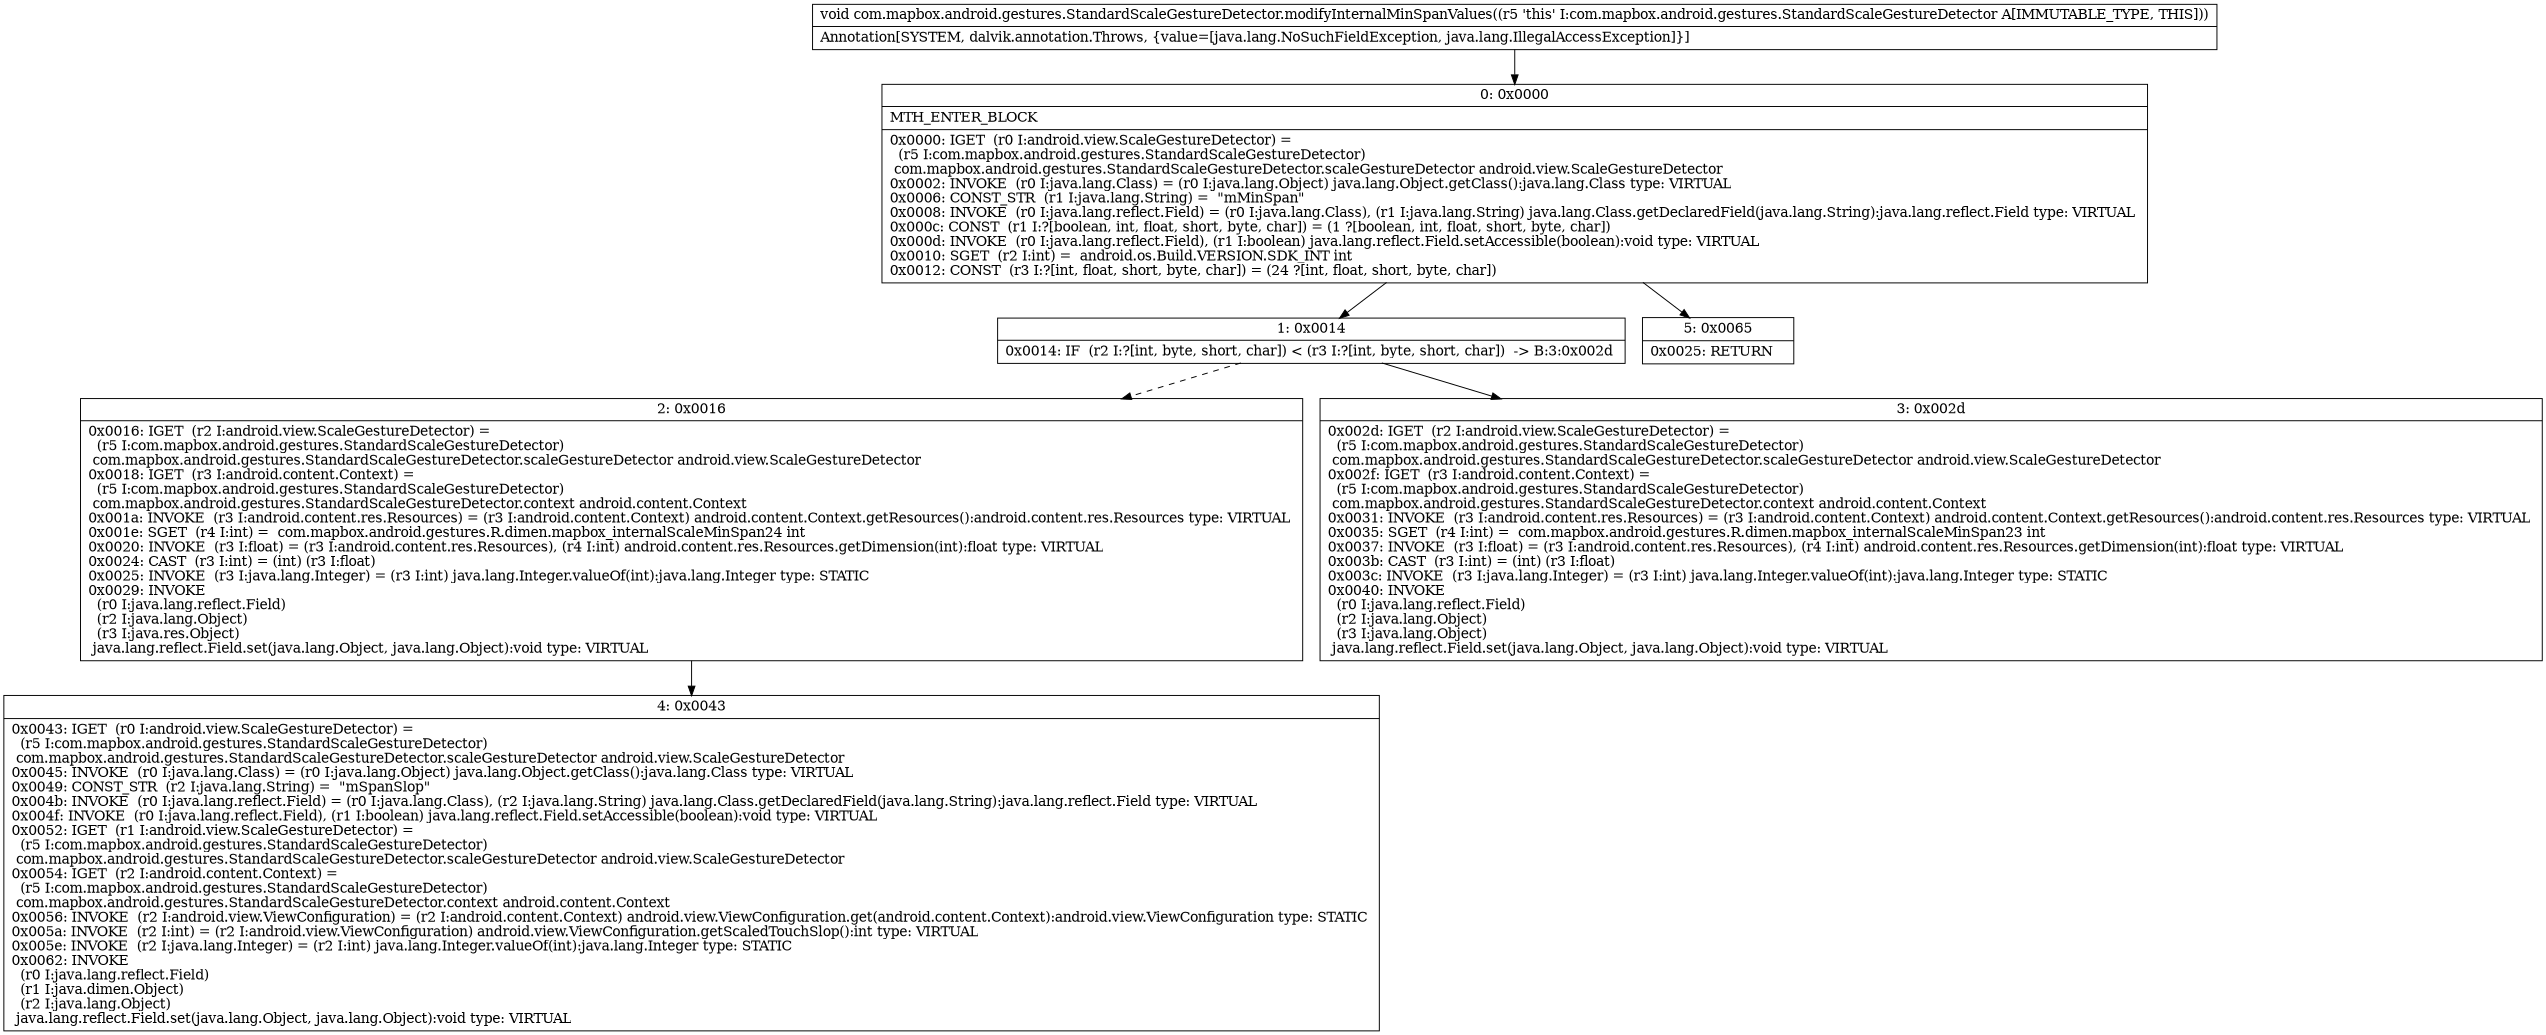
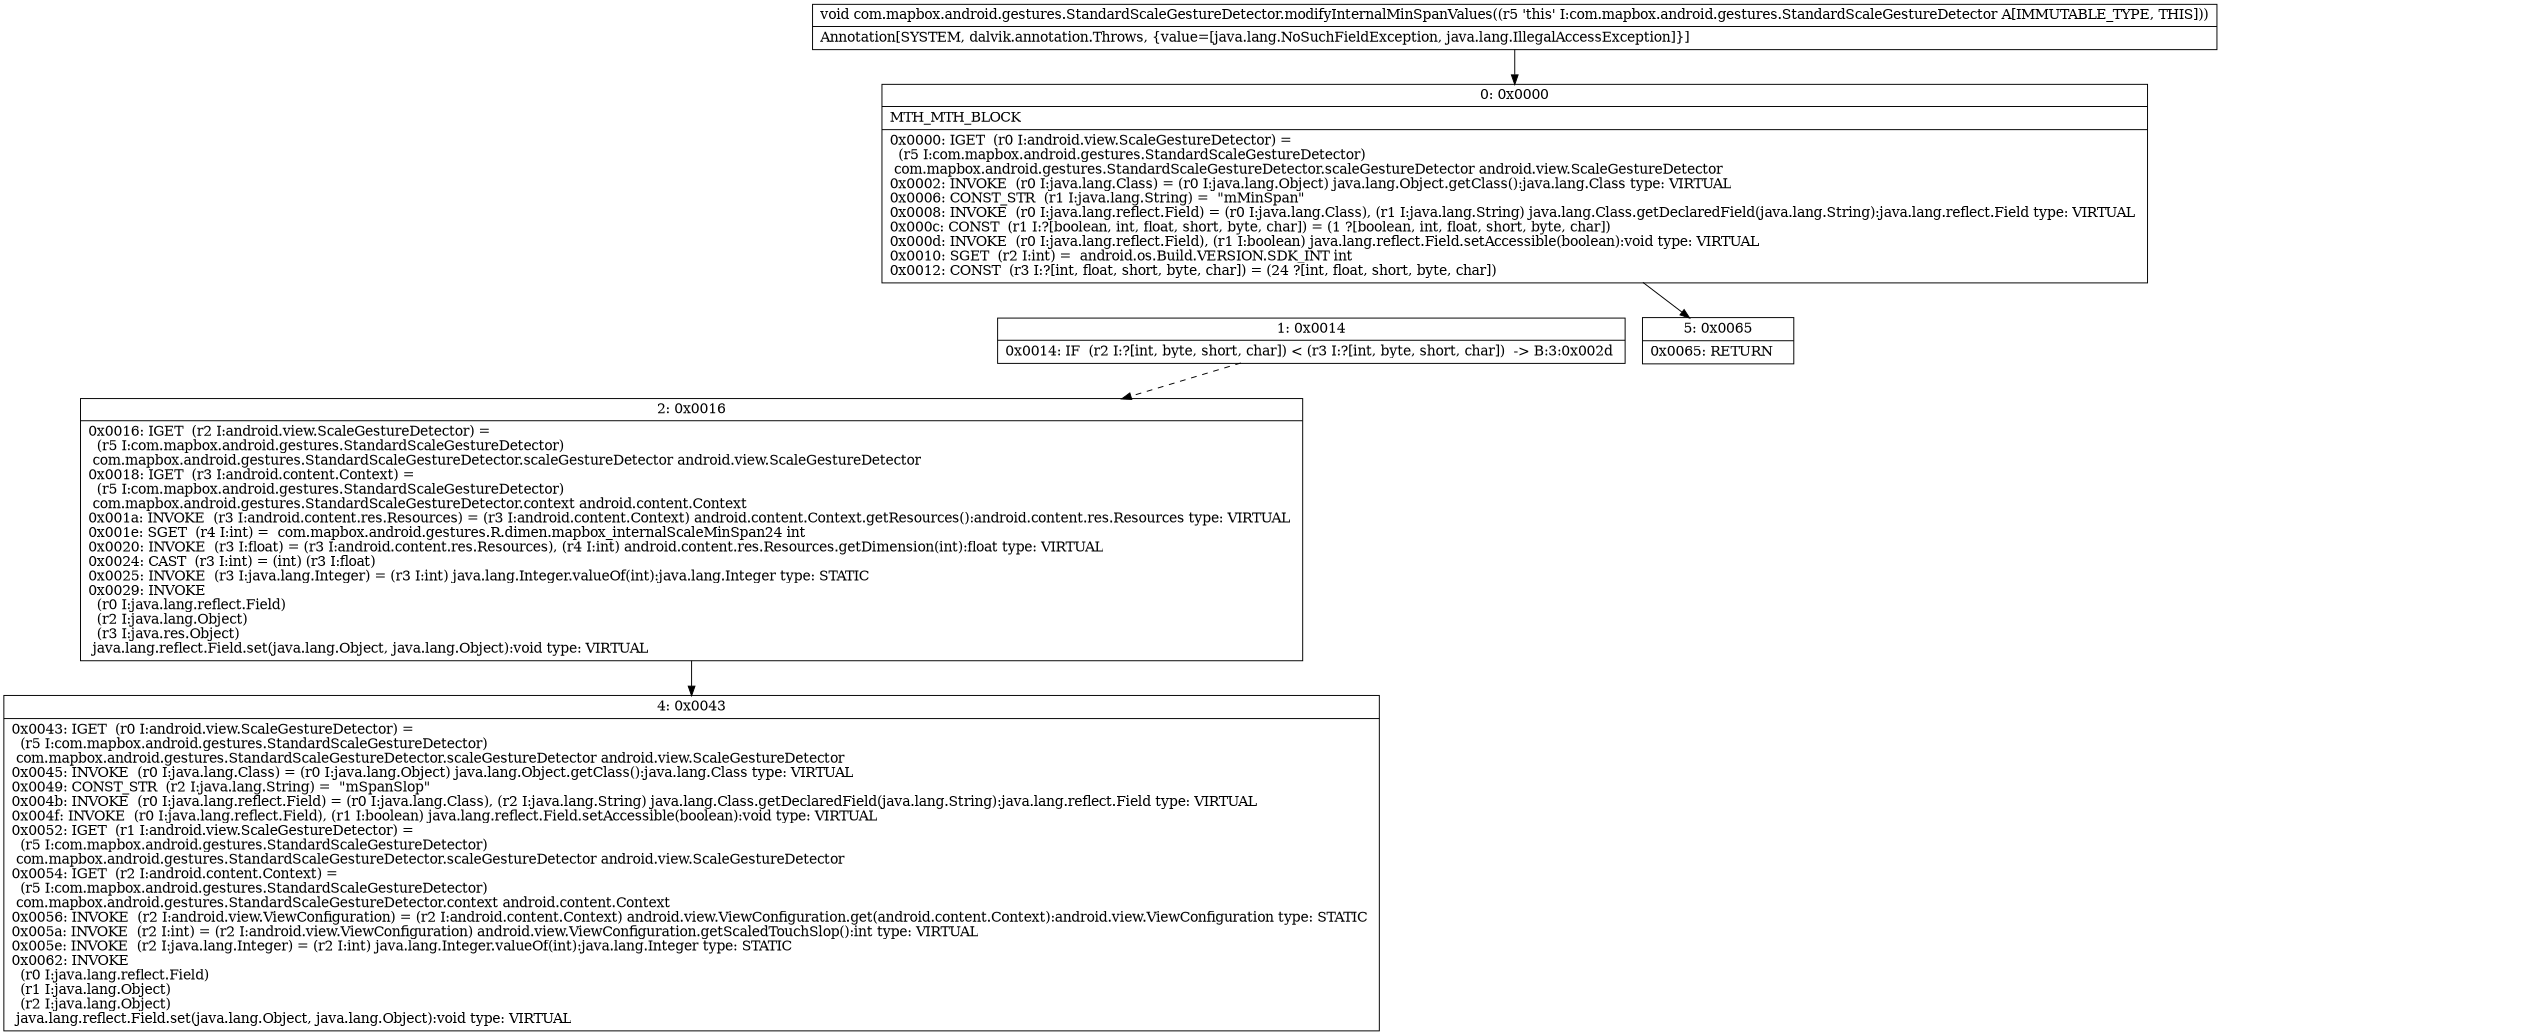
  digraph {
    node [shape=record]
-   n1 [label="{0\:\ 0x0000|MTH_ENTER_BLOCK\l|0x0000: IGET  (r0 I:android.view.ScaleGestureDetector) = \l  (r5 I:com.mapbox.android.gestures.StandardScaleGestureDetector)\l com.mapbox.android.gestures.StandardScaleGestureDetector.scaleGestureDetector android.view.ScaleGestureDetector \l0x0002: INVOKE  (r0 I:java.lang.Class) = (r0 I:java.lang.Object) java.lang.Object.getClass():java.lang.Class type: VIRTUAL \l0x0006: CONST_STR  (r1 I:java.lang.String) =  \"mMinSpan\" \l0x0008: INVOKE  (r0 I:java.lang.reflect.Field) = (r0 I:java.lang.Class), (r1 I:java.lang.String) java.lang.Class.getDeclaredField(java.lang.String):java.lang.reflect.Field type: VIRTUAL \l0x000c: CONST  (r1 I:?[boolean, int, float, short, byte, char]) = (1 ?[boolean, int, float, short, byte, char]) \l0x000d: INVOKE  (r0 I:java.lang.reflect.Field), (r1 I:boolean) java.lang.reflect.Field.setAccessible(boolean):void type: VIRTUAL \l0x0010: SGET  (r2 I:int) =  android.os.Build.VERSION.SDK_INT int \l0x0012: CONST  (r3 I:?[int, float, short, byte, char]) = (24 ?[int, float, short, byte, char]) \l}"]
+   n1 [label="{0\:\ 0x0000|MTH_MTH_BLOCK\l|0x0000: IGET  (r0 I:android.view.ScaleGestureDetector) = \l  (r5 I:com.mapbox.android.gestures.StandardScaleGestureDetector)\l com.mapbox.android.gestures.StandardScaleGestureDetector.scaleGestureDetector android.view.ScaleGestureDetector \l0x0002: INVOKE  (r0 I:java.lang.Class) = (r0 I:java.lang.Object) java.lang.Object.getClass():java.lang.Class type: VIRTUAL \l0x0006: CONST_STR  (r1 I:java.lang.String) =  \"mMinSpan\" \l0x0008: INVOKE  (r0 I:java.lang.reflect.Field) = (r0 I:java.lang.Class), (r1 I:java.lang.String) java.lang.Class.getDeclaredField(java.lang.String):java.lang.reflect.Field type: VIRTUAL \l0x000c: CONST  (r1 I:?[boolean, int, float, short, byte, char]) = (1 ?[boolean, int, float, short, byte, char]) \l0x000d: INVOKE  (r0 I:java.lang.reflect.Field), (r1 I:boolean) java.lang.reflect.Field.setAccessible(boolean):void type: VIRTUAL \l0x0010: SGET  (r2 I:int) =  android.os.Build.VERSION.SDK_INT int \l0x0012: CONST  (r3 I:?[int, float, short, byte, char]) = (24 ?[int, float, short, byte, char]) \l}"]
    n2 [label="{1\:\ 0x0014|0x0014: IF  (r2 I:?[int, byte, short, char]) \< (r3 I:?[int, byte, short, char])  \-\> B:3:0x002d \l}"]
-   n3 [label="{5\:\ 0x0065|0x0025: RETURN   \l}"]
+   n3 [label="{5\:\ 0x0065|0x0065: RETURN   \l}"]
    n4 [label="{2\:\ 0x0016|0x0016: IGET  (r2 I:android.view.ScaleGestureDetector) = \l  (r5 I:com.mapbox.android.gestures.StandardScaleGestureDetector)\l com.mapbox.android.gestures.StandardScaleGestureDetector.scaleGestureDetector android.view.ScaleGestureDetector \l0x0018: IGET  (r3 I:android.content.Context) = \l  (r5 I:com.mapbox.android.gestures.StandardScaleGestureDetector)\l com.mapbox.android.gestures.StandardScaleGestureDetector.context android.content.Context \l0x001a: INVOKE  (r3 I:android.content.res.Resources) = (r3 I:android.content.Context) android.content.Context.getResources():android.content.res.Resources type: VIRTUAL \l0x001e: SGET  (r4 I:int) =  com.mapbox.android.gestures.R.dimen.mapbox_internalScaleMinSpan24 int \l0x0020: INVOKE  (r3 I:float) = (r3 I:android.content.res.Resources), (r4 I:int) android.content.res.Resources.getDimension(int):float type: VIRTUAL \l0x0024: CAST  (r3 I:int) = (int) (r3 I:float) \l0x0025: INVOKE  (r3 I:java.lang.Integer) = (r3 I:int) java.lang.Integer.valueOf(int):java.lang.Integer type: STATIC \l0x0029: INVOKE  \l  (r0 I:java.lang.reflect.Field)\l  (r2 I:java.lang.Object)\l  (r3 I:java.res.Object)\l java.lang.reflect.Field.set(java.lang.Object, java.lang.Object):void type: VIRTUAL \l}"]
-   n5 [label="{3\:\ 0x002d|0x002d: IGET  (r2 I:android.view.ScaleGestureDetector) = \l  (r5 I:com.mapbox.android.gestures.StandardScaleGestureDetector)\l com.mapbox.android.gestures.StandardScaleGestureDetector.scaleGestureDetector android.view.ScaleGestureDetector \l0x002f: IGET  (r3 I:android.content.Context) = \l  (r5 I:com.mapbox.android.gestures.StandardScaleGestureDetector)\l com.mapbox.android.gestures.StandardScaleGestureDetector.context android.content.Context \l0x0031: INVOKE  (r3 I:android.content.res.Resources) = (r3 I:android.content.Context) android.content.Context.getResources():android.content.res.Resources type: VIRTUAL \l0x0035: SGET  (r4 I:int) =  com.mapbox.android.gestures.R.dimen.mapbox_internalScaleMinSpan23 int \l0x0037: INVOKE  (r3 I:float) = (r3 I:android.content.res.Resources), (r4 I:int) android.content.res.Resources.getDimension(int):float type: VIRTUAL \l0x003b: CAST  (r3 I:int) = (int) (r3 I:float) \l0x003c: INVOKE  (r3 I:java.lang.Integer) = (r3 I:int) java.lang.Integer.valueOf(int):java.lang.Integer type: STATIC \l0x0040: INVOKE  \l  (r0 I:java.lang.reflect.Field)\l  (r2 I:java.lang.Object)\l  (r3 I:java.lang.Object)\l java.lang.reflect.Field.set(java.lang.Object, java.lang.Object):void type: VIRTUAL \l}"]
-   n6 [label="{4\:\ 0x0043|0x0043: IGET  (r0 I:android.view.ScaleGestureDetector) = \l  (r5 I:com.mapbox.android.gestures.StandardScaleGestureDetector)\l com.mapbox.android.gestures.StandardScaleGestureDetector.scaleGestureDetector android.view.ScaleGestureDetector \l0x0045: INVOKE  (r0 I:java.lang.Class) = (r0 I:java.lang.Object) java.lang.Object.getClass():java.lang.Class type: VIRTUAL \l0x0049: CONST_STR  (r2 I:java.lang.String) =  \"mSpanSlop\" \l0x004b: INVOKE  (r0 I:java.lang.reflect.Field) = (r0 I:java.lang.Class), (r2 I:java.lang.String) java.lang.Class.getDeclaredField(java.lang.String):java.lang.reflect.Field type: VIRTUAL \l0x004f: INVOKE  (r0 I:java.lang.reflect.Field), (r1 I:boolean) java.lang.reflect.Field.setAccessible(boolean):void type: VIRTUAL \l0x0052: IGET  (r1 I:android.view.ScaleGestureDetector) = \l  (r5 I:com.mapbox.android.gestures.StandardScaleGestureDetector)\l com.mapbox.android.gestures.StandardScaleGestureDetector.scaleGestureDetector android.view.ScaleGestureDetector \l0x0054: IGET  (r2 I:android.content.Context) = \l  (r5 I:com.mapbox.android.gestures.StandardScaleGestureDetector)\l com.mapbox.android.gestures.StandardScaleGestureDetector.context android.content.Context \l0x0056: INVOKE  (r2 I:android.view.ViewConfiguration) = (r2 I:android.content.Context) android.view.ViewConfiguration.get(android.content.Context):android.view.ViewConfiguration type: STATIC \l0x005a: INVOKE  (r2 I:int) = (r2 I:android.view.ViewConfiguration) android.view.ViewConfiguration.getScaledTouchSlop():int type: VIRTUAL \l0x005e: INVOKE  (r2 I:java.lang.Integer) = (r2 I:int) java.lang.Integer.valueOf(int):java.lang.Integer type: STATIC \l0x0062: INVOKE  \l  (r0 I:java.lang.reflect.Field)\l  (r1 I:java.dimen.Object)\l  (r2 I:java.lang.Object)\l java.lang.reflect.Field.set(java.lang.Object, java.lang.Object):void type: VIRTUAL \l}"]
+   n6 [label="{4\:\ 0x0043|0x0043: IGET  (r0 I:android.view.ScaleGestureDetector) = \l  (r5 I:com.mapbox.android.gestures.StandardScaleGestureDetector)\l com.mapbox.android.gestures.StandardScaleGestureDetector.scaleGestureDetector android.view.ScaleGestureDetector \l0x0045: INVOKE  (r0 I:java.lang.Class) = (r0 I:java.lang.Object) java.lang.Object.getClass():java.lang.Class type: VIRTUAL \l0x0049: CONST_STR  (r2 I:java.lang.String) =  \"mSpanSlop\" \l0x004b: INVOKE  (r0 I:java.lang.reflect.Field) = (r0 I:java.lang.Class), (r2 I:java.lang.String) java.lang.Class.getDeclaredField(java.lang.String):java.lang.reflect.Field type: VIRTUAL \l0x004f: INVOKE  (r0 I:java.lang.reflect.Field), (r1 I:boolean) java.lang.reflect.Field.setAccessible(boolean):void type: VIRTUAL \l0x0052: IGET  (r1 I:android.view.ScaleGestureDetector) = \l  (r5 I:com.mapbox.android.gestures.StandardScaleGestureDetector)\l com.mapbox.android.gestures.StandardScaleGestureDetector.scaleGestureDetector android.view.ScaleGestureDetector \l0x0054: IGET  (r2 I:android.content.Context) = \l  (r5 I:com.mapbox.android.gestures.StandardScaleGestureDetector)\l com.mapbox.android.gestures.StandardScaleGestureDetector.context android.content.Context \l0x0056: INVOKE  (r2 I:android.view.ViewConfiguration) = (r2 I:android.content.Context) android.view.ViewConfiguration.get(android.content.Context):android.view.ViewConfiguration type: STATIC \l0x005a: INVOKE  (r2 I:int) = (r2 I:android.view.ViewConfiguration) android.view.ViewConfiguration.getScaledTouchSlop():int type: VIRTUAL \l0x005e: INVOKE  (r2 I:java.lang.Integer) = (r2 I:int) java.lang.Integer.valueOf(int):java.lang.Integer type: STATIC \l0x0062: INVOKE  \l  (r0 I:java.lang.reflect.Field)\l  (r1 I:java.lang.Object)\l  (r2 I:java.lang.Object)\l java.lang.reflect.Field.set(java.lang.Object, java.lang.Object):void type: VIRTUAL \l}"]
    n7 [label="{void com.mapbox.android.gestures.StandardScaleGestureDetector.modifyInternalMinSpanValues((r5 'this' I:com.mapbox.android.gestures.StandardScaleGestureDetector A[IMMUTABLE_TYPE, THIS]))  | Annotation[SYSTEM, dalvik.annotation.Throws, \{value=[java.lang.NoSuchFieldException, java.lang.IllegalAccessException]\}]\l}"]
-   n1 -> n2
    n1 -> n3
    n2 -> n4 [style=dashed]
-   n2 -> n5
    n4 -> n6
    n7 -> n1
  }
